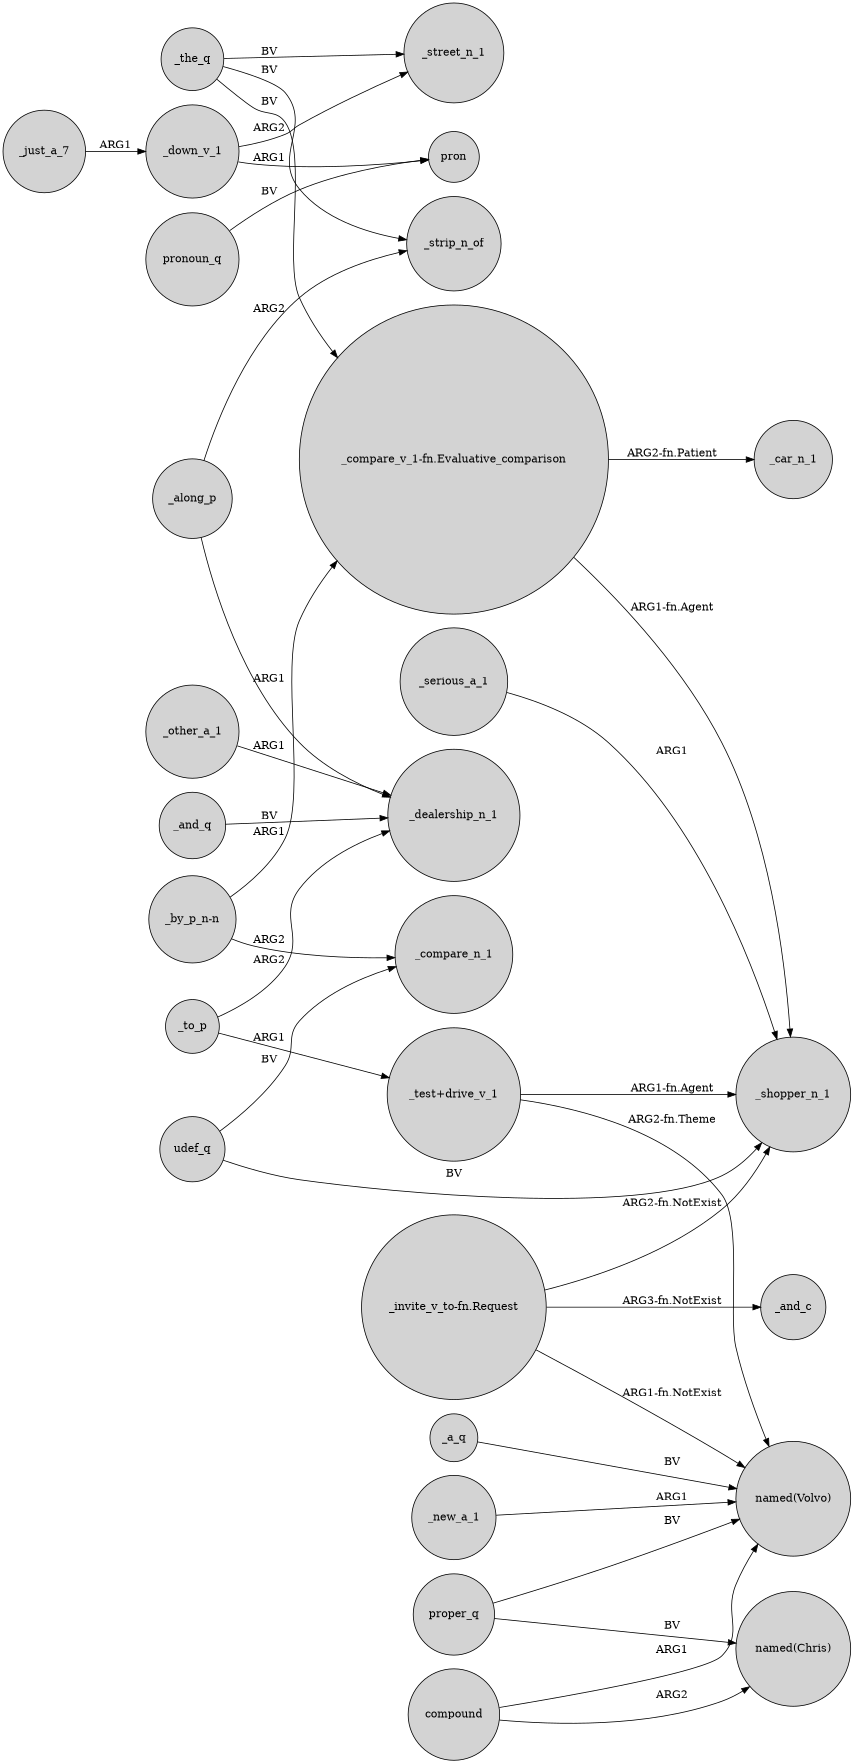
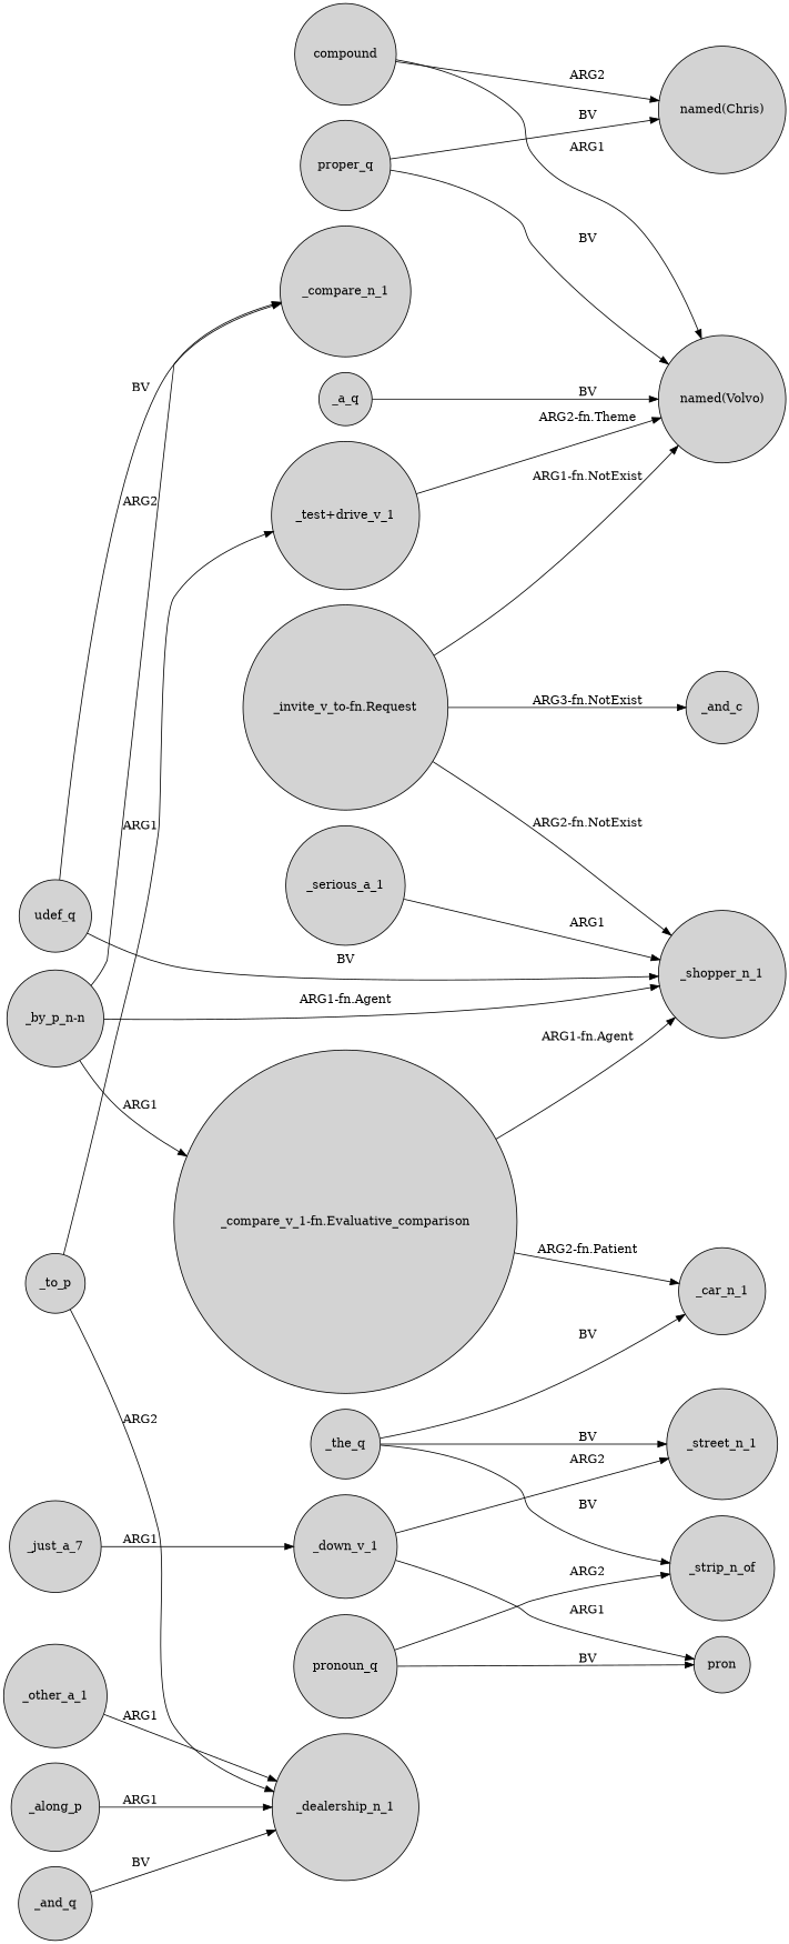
  digraph {
    rankdir=LR
    node [shape=circle style=filled]
    "_test+drive_v_1"
    "named(Volvo)"
    _shopper_n_1
    _other_a_1
    _dealership_n_1
    _down_v_1
    pron
    _street_n_1
    "_invite_v_to-fn.Request"
    _and_c
    _to_p
    _a_q
    proper_q
    "named(Chris)"
    _along_p
    _strip_n_of
    _the_q
    _car_n_1
    n19 [label=_compare_n_1]
    "_by_p_n-n"
    "_compare_v_1-fn.Evaluative_comparison"
    udef_q
-   _new_a_1
    _serious_a_1
    pronoun_q
    n26 [label=_just_a_7]
    compound
    n28 [label=_and_q]
    "_test+drive_v_1" -> "named(Volvo)" [label="ARG2-fn.Theme"]
-   "_test+drive_v_1" -> _shopper_n_1 [label="ARG1-fn.Agent"]
+   "_by_p_n-n" -> _shopper_n_1 [label="ARG1-fn.Agent"]
    _other_a_1 -> _dealership_n_1 [label=ARG1]
    _down_v_1 -> pron [label=ARG1]
    _down_v_1 -> _street_n_1 [label=ARG2]
    "_invite_v_to-fn.Request" -> "named(Volvo)" [label="ARG1-fn.NotExist"]
    "_invite_v_to-fn.Request" -> _shopper_n_1 [label="ARG2-fn.NotExist"]
    "_invite_v_to-fn.Request" -> _and_c [label="ARG3-fn.NotExist"]
    _to_p -> "_test+drive_v_1" [label=ARG1]
    _to_p -> _dealership_n_1 [label=ARG2]
    _a_q -> "named(Volvo)" [label=BV]
    proper_q -> "named(Volvo)" [label=BV]
    proper_q -> "named(Chris)" [label=BV]
    _along_p -> _dealership_n_1 [label=ARG1]
-   _along_p -> _strip_n_of [label=ARG2]
+   pronoun_q -> _strip_n_of [label=ARG2]
    _the_q -> _street_n_1 [label=BV]
    _the_q -> _strip_n_of [label=BV]
-   _the_q -> "_compare_v_1-fn.Evaluative_comparison" [label=BV]
+   _the_q -> _car_n_1 [label=BV]
    "_by_p_n-n" -> n19 [label=ARG2]
    "_by_p_n-n" -> "_compare_v_1-fn.Evaluative_comparison" [label=ARG1]
    "_compare_v_1-fn.Evaluative_comparison" -> _shopper_n_1 [label="ARG1-fn.Agent"]
    "_compare_v_1-fn.Evaluative_comparison" -> _car_n_1 [label="ARG2-fn.Patient"]
    udef_q -> _shopper_n_1 [label=BV]
    udef_q -> n19 [label=BV]
-   _new_a_1 -> "named(Volvo)" [label=ARG1]
    _serious_a_1 -> _shopper_n_1 [label=ARG1]
    pronoun_q -> pron [label=BV]
    n26 -> _down_v_1 [label=ARG1]
    compound -> "named(Volvo)" [label=ARG1]
    compound -> "named(Chris)" [label=ARG2]
    n28 -> _dealership_n_1 [label=BV]
  }
